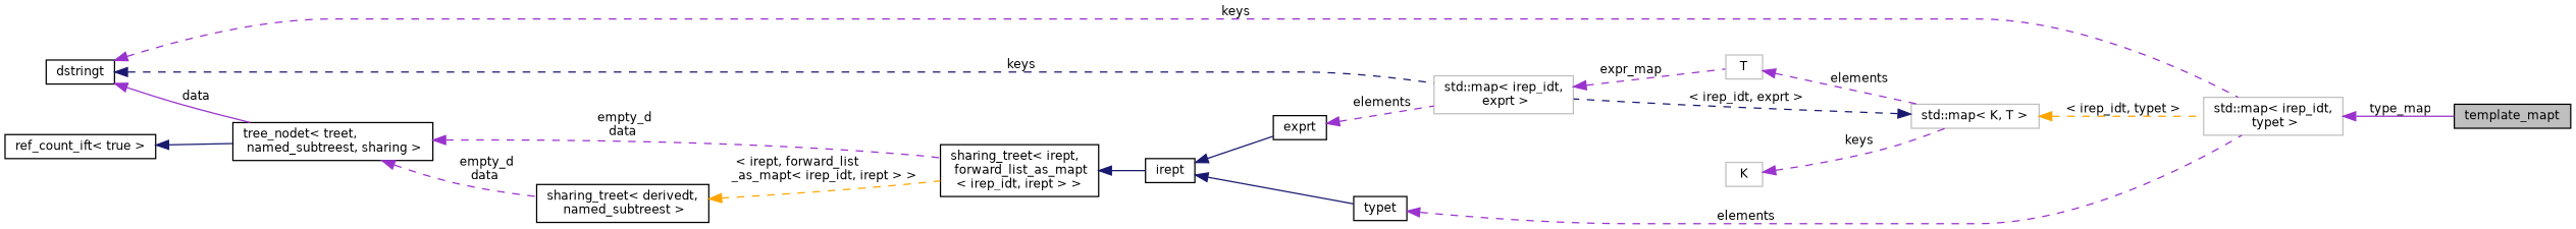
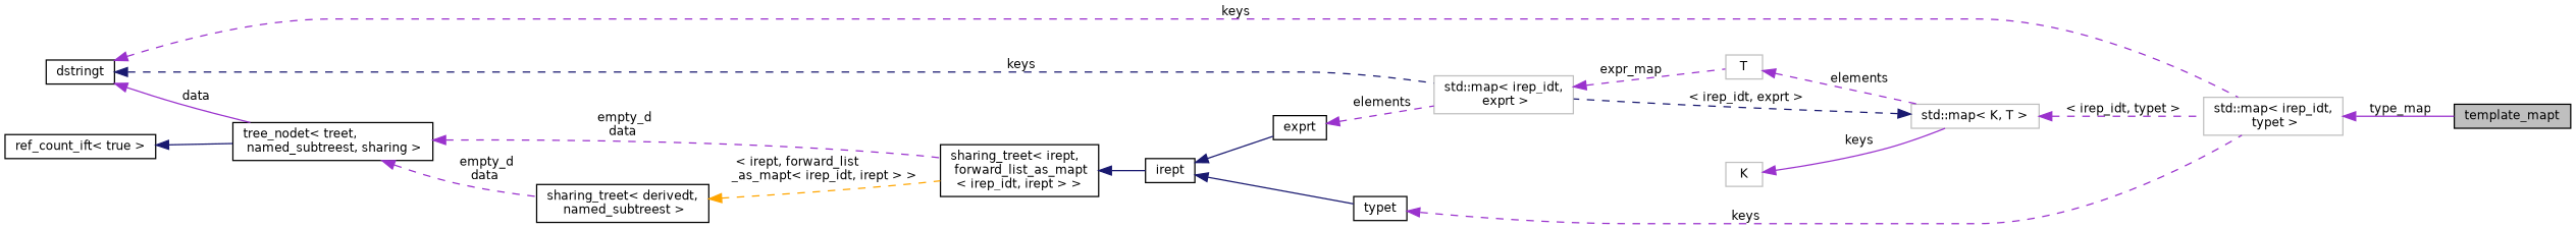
  digraph {
    rankdir=LR
    node [color=black fontname=Helvetica fontsize=10 shape=record]
    edge [color=darkorchid3 dir=back fontname=Helvetica fontsize=10 labelfontname=Helvetica labelfontsize=10 style=dashed]
    n1 [fillcolor=grey75 fontcolor=black height=0.2 label=template_mapt style=filled width=0.4]
    n2 [color=grey75 height=0.2 label="std::map\< irep_idt,\l typet \>" width=0.4]
    n3 [height=0.2 label=typet width=0.4]
    n4 [height=0.2 label=irept width=0.4]
    n5 [height=0.2 label=exprt width=0.4]
    n6 [color=grey75 height=0.2 label="std::map\< irep_idt,\l exprt \>" width=0.4]
    n7 [height=0.2 label="sharing_treet\< irept,\l forward_list_as_mapt\l\< irep_idt, irept \> \>" width=0.4]
    n8 [height=0.2 label="tree_nodet\< treet,\l named_subtreest, sharing \>" width=0.4]
    n9 [height=0.2 label="sharing_treet\< derivedt,\l named_subtreest \>" width=0.4]
    n10 [height=0.2 label="ref_count_ift\< true \>" width=0.4]
    n11 [height=0.2 label=dstringt width=0.4]
    n12 [color=grey75 height=0.2 label=T width=0.4]
    n13 [color=grey75 height=0.2 label="std::map\< K, T \>" width=0.4]
    n14 [color=grey75 height=0.2 label=K width=0.4]
    n2 -> n1 [label=" type_map" style=solid]
-   n3 -> n2 [label=" elements"]
+   n3 -> n2 [label=" keys"]
    n4 -> n3 [color=midnightblue style=solid]
    n4 -> n5 [color=midnightblue style=solid]
    n5 -> n6 [label=" elements"]
    n6 -> n12 [label=" expr_map"]
    n7 -> n4 [color=midnightblue style=solid]
    n8 -> n7 [label=" empty_d\ndata"]
    n8 -> n9 [label=" empty_d\ndata"]
    n9 -> n7 [color=orange label=" \< irept, forward_list\l_as_mapt\< irep_idt, irept \> \>"]
    n10 -> n8 [color=midnightblue style=solid]
    n11 -> n2 [label=" keys"]
    n11 -> n6 [color=midnightblue label=" keys"]
    n11 -> n8 [label=" data" style=solid]
    n12 -> n13 [label=" elements"]
-   n13 -> n2 [color=orange label=" \< irep_idt, typet \>"]
+   n13 -> n2 [label=" \< irep_idt, typet \>"]
    n13 -> n6 [color=midnightblue label=" \< irep_idt, exprt \>"]
-   n14 -> n13 [label=" keys"]
+   n14 -> n13 [label=" keys" style=solid]
  }
